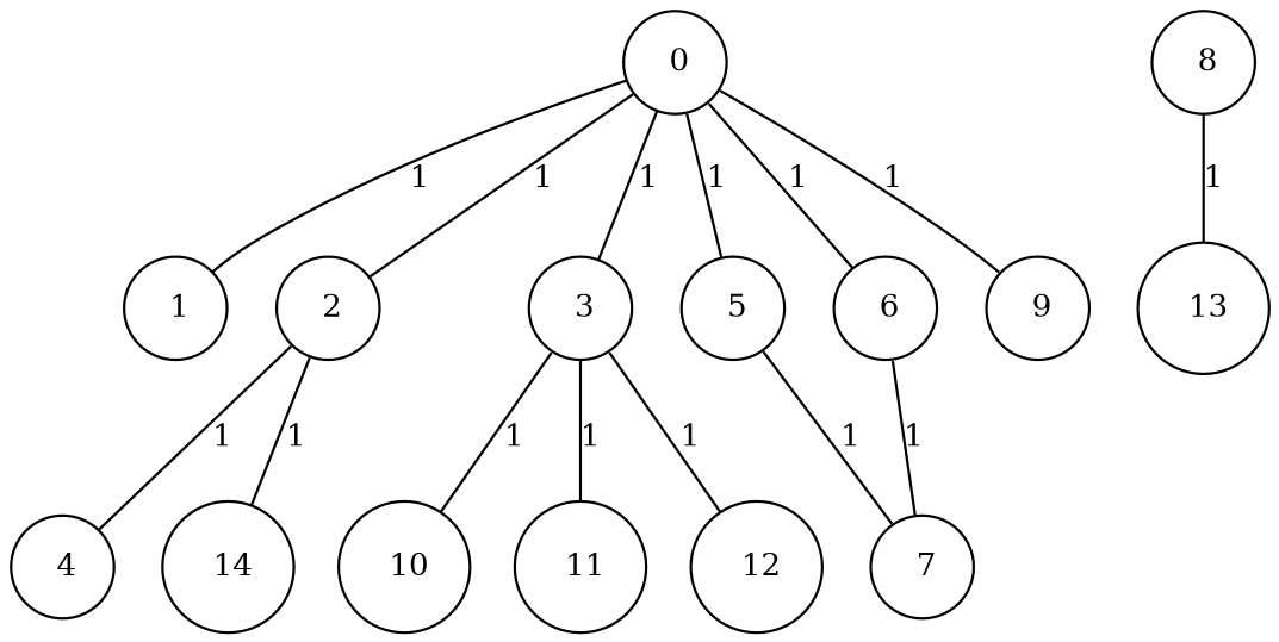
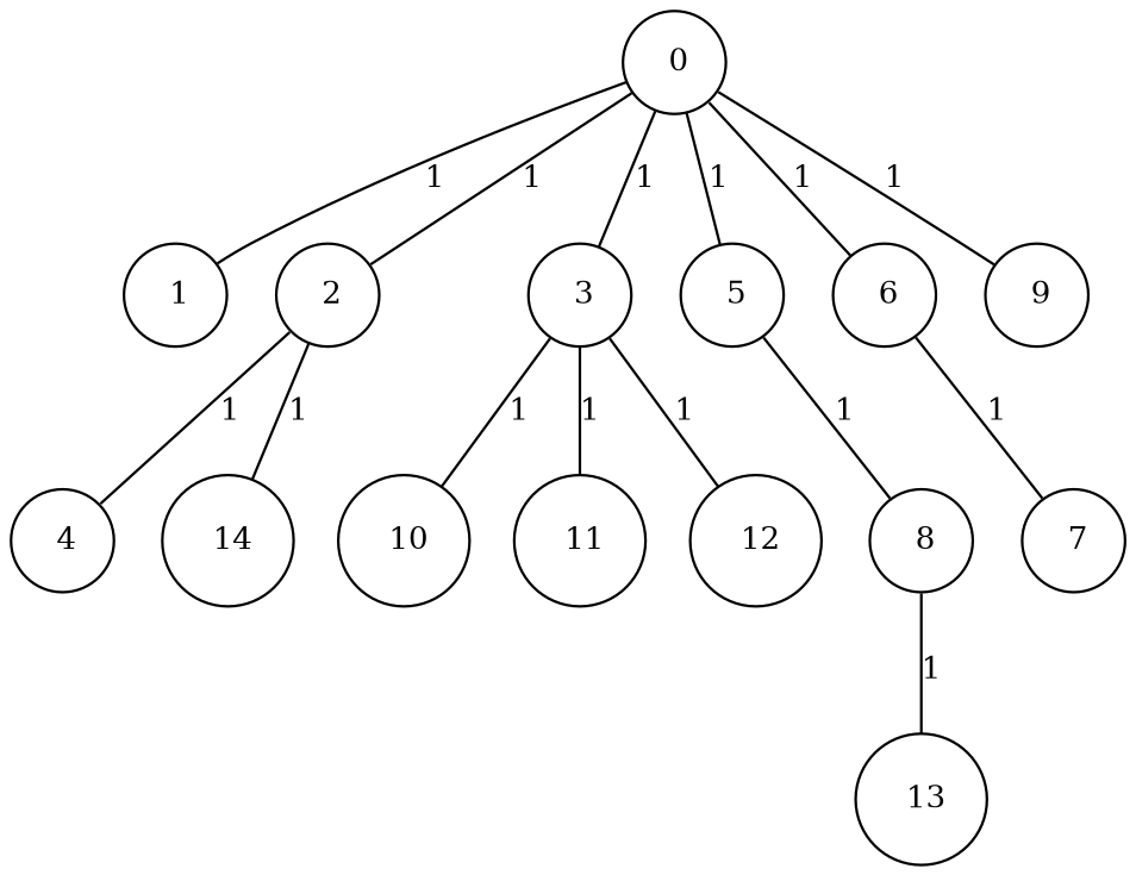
  graph {
    fixedsize="true;"
    node [color=black fontsize=12 hight=.12 shape=circle]
    edge [fontsize=12]
    n1 [label=" 0" width=.12]
    n2 [label=" 1" width=.12]
    n3 [label=" 2" width=.12]
    n4 [label=" 3" width=.12]
    n5 [label=" 5" width=.12]
    n6 [label=" 6" width=.12]
    n7 [label=" 9" width=.12]
    n8 [label=" 4" width=.12]
    n9 [label=" 14" width=.12]
    n10 [label=" 10" width=.12]
    n11 [label=" 11" width=.12]
    n12 [label=" 12" width=.12]
    n13 [label=" 8" width=.12]
    n14 [label=" 7" width=.12]
    n15 [label=" 13" width=.12]
    n1 -- n2 [label=1]
    n1 -- n3 [label=1]
    n1 -- n4 [label=1]
    n1 -- n5 [label=1]
    n1 -- n6 [label=1]
    n1 -- n7 [label=1]
    n3 -- n8 [label=1]
    n3 -- n9 [label=1]
    n4 -- n10 [label=1]
    n4 -- n11 [label=1]
    n4 -- n12 [label=1]
-   n5 -- n14 [label=1]
+   n5 -- n13 [label=1]
    n6 -- n14 [label=1]
    n13 -- n15 [label=1]
  }
